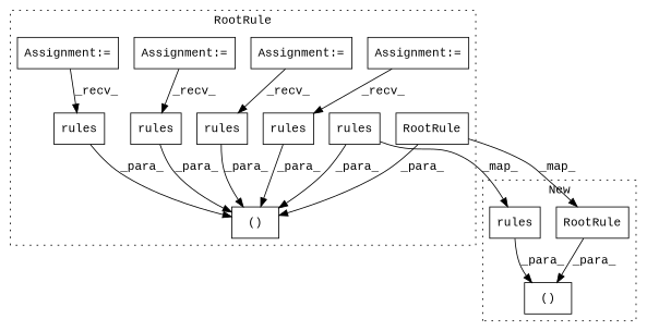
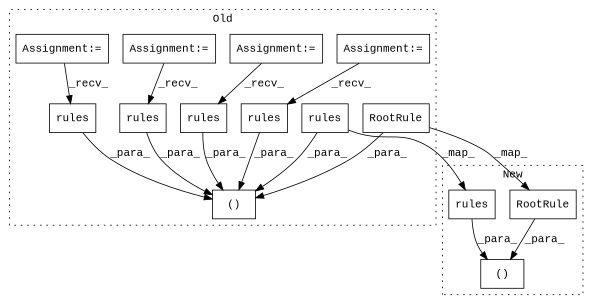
  digraph {
    fontname="Liberation Mono"
    node [a=32 l=7 shape=box fontname="Liberation Mono"]
    edge [fontname="Liberation Mono"]
    n1 [label=rules s=1498]
    n2 [a=106 l=220 label="()" s=1490]
    n3 [l="9,1" label=RootRule s="1688,1709"]
    n4 [label=rules s=1562]
    n5 [a=7 l=3 label="Assignment:=" s=1383]
    n6 [label=rules s=1586]
    n7 [a=7 l=16 label="Assignment:=" s=1424]
    n8 [label=rules s=1625]
    n9 [a=7 l=22 label="Assignment:=" s=1450]
    n10 [a=7 l=18 label="Assignment:=" s=1396]
    n11 [label=rules s=1668]
    n12 [label=rules s=1186]
    n13 [a=106 l=77 label="()" s=1178]
    n14 [l="9,1" label=RootRule s="1233,1254"]
    subgraph cluster_1 {
-     label=RootRule
+     label=Old
      style=dotted
      n1
      n2
      n3
      n4
      n5
      n6
      n7
      n8
      n9
      n10
      n11
    }
    subgraph cluster_2 {
      label=New
      style=dotted
      n12
      n13
      n14
    }
    n1 -> n2 [label=_para_]
    n1 -> n12 [label=_map_]
    n3 -> n2 [label=_para_]
    n3 -> n14 [label=_map_]
    n4 -> n2 [label=_para_]
    n5 -> n6 [label=_recv_]
    n6 -> n2 [label=_para_]
    n7 -> n4 [label=_recv_]
    n8 -> n2 [label=_para_]
    n9 -> n11 [label=_recv_]
    n10 -> n8 [label=_recv_]
    n11 -> n2 [label=_para_]
    n12 -> n13 [label=_para_]
    n14 -> n13 [label=_para_]
  }
